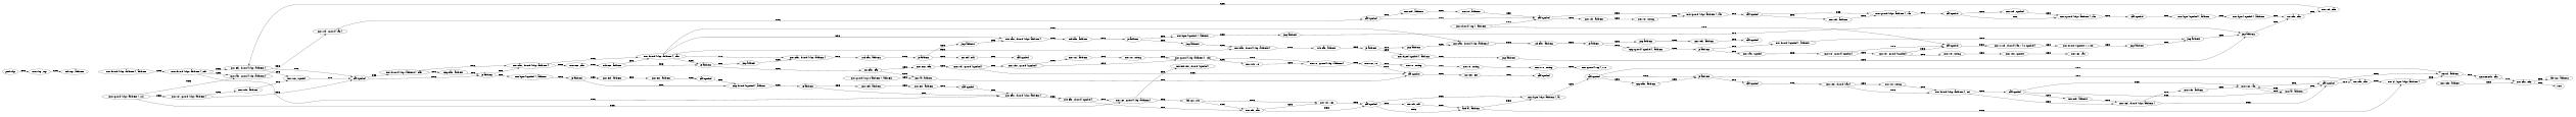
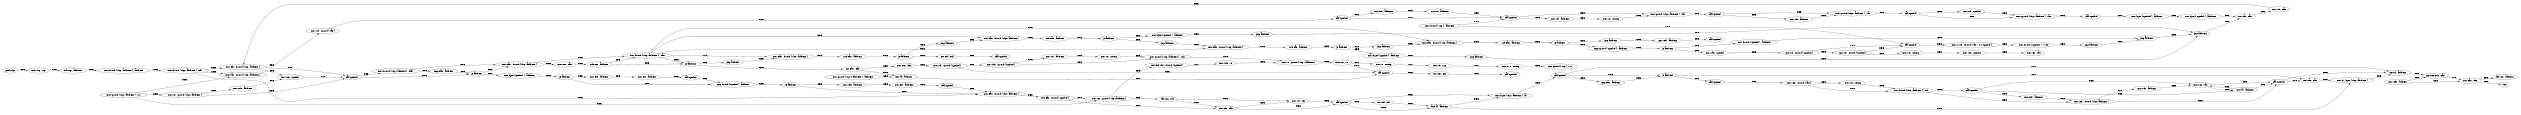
  digraph {
    rankdir=LR
    n1 [label="push rbp"]
    n2 [label="mov rbp , rsp"]
    n3 [label="sub rsp , address"]
    n4 [label="mov dword [ rbp - address ] , address"]
    n5 [label="mov dword [ rbp - address ] , edi"]
    n6 [label="mov eax , dword [ rbp - address ]"]
    n7 [label="mov edi , dword [ rbp - address ]"]
    n8 [label="mov rax , qword [ rbp - address ]"]
    n9 [label="mov qword [ rbp - address ] , rsi"]
    n10 [label="mov rcx , qword [ rbp - address ]"]
    n11 [label="mov rsi , qword [ rbp - address ]"]
    n12 [label="sub eax , dword [ symbol ]"]
    n13 [label="call symbol"]
    n14 [label="mov rcx , symbol"]
    n15 [label="mov rdi , qword [ rax ]"]
    n16 [label="movsxd rdx , dword [ symbol ]"]
    n17 [label="add rcx , rdx"]
    n18 [label="mov rdx , address"]
    n19 [label="call symbol"]
    n20 [label="mov edi , address"]
    n21 [label="call symbol"]
    n22 [label="mov rsi , address"]
    n23 [label="mov rdi , address"]
    n24 [label="mov qword [ rbp - address ] , rax"]
    n25 [label="mov rsi , string"]
    n26 [label="call symbol"]
    n27 [label="mov rdi , address"]
    n28 [label="mov qword [ rbp - address ] , rax"]
    n29 [label="call symbol"]
    n30 [label="mov rdi , symbol"]
    n31 [label="mov qword [ rbp - address ] , rax"]
    n32 [label="call symbol"]
    n33 [label="mov byte [ symbol ] , address"]
    n34 [label="mov byte [ symbol ] , address"]
    n35 [label="xor eax , eax"]
    n36 [label="mov r8d , eax"]
    n37 [label="test byte [ symbol ] , address"]
    n38 [label="je address"]
    n39 [label="cmp dword [ symbol ] , address"]
    n40 [label="mov edi , address"]
    n41 [label="je address"]
    n42 [label="mov esi , address"]
    n43 [label="mov edi , address"]
    n44 [label="call symbol"]
    n45 [label="mov eax , dword [ rbp - address ]"]
    n46 [label="mov ecx , eax"]
    n47 [label="mov dword [ rbp - address ] , eax"]
    n48 [label="sub ecx , address"]
    n49 [label="je address"]
    n50 [label="mov eax , dword [ rbp - address ]"]
    n51 [label="mov eax , dword [ rbp - address ]"]
    n52 [label="mov eax , dword [ rbp - address ]"]
    n53 [label="mov eax , dword [ rbp - address ]"]
    n54 [label="xor eax , eax"]
    n55 [label="jmp address"]
    n56 [label="sub eax , address"]
    n57 [label="sub eax , address"]
    n58 [label="sub eax , address"]
    n59 [label="sub eax , address"]
    n60 [label="mov ecx , eax"]
    n61 [label="mov al , address"]
    n62 [label="mov rdi , qword [ symbol ]"]
    n63 [label="call symbol"]
    n64 [label="mov esi , address"]
    n65 [label="mov edi , eax"]
    n66 [label="call symbol"]
    n67 [label="mov rdx , qword [ symbol ]"]
    n68 [label="mov rsi , address"]
    n69 [label="mov qword [ rbp - address ] , rdx"]
    n70 [label="xor edi , edi"]
    n71 [label="mov r8 , string"]
    n72 [label="mov rdx , r8"]
    n73 [label="mov r8 , qword [ rbp - address ]"]
    n74 [label="mov rcx , r8"]
    n75 [label="mov r8 , string"]
-   n76 [label="mov r9 , string"]
+   n76 [label="mov r9 , rsp"]
    n77 [label="mov r10 , string"]
    n78 [label="mov qword [ rsp ] , r10"]
    n79 [label="mov qword [ rsp + address ] , address"]
    n80 [label="call symbol"]
    n81 [label="je address"]
    n82 [label="mov rsi , rcx"]
    n83 [label="call symbol"]
    n84 [label="xor edi , edi"]
    n85 [label="and al , address"]
    n86 [label="mov byte [ rbp - address ] , al"]
    n87 [label="mov cl , byte [ rbp - address ]"]
    n88 [label="call symbol"]
    n89 [label="cmp eax , address"]
    n90 [label="je address"]
    n91 [label="test cl , address"]
    n92 [label="xor eax , eax"]
    n93 [label="call symbol"]
    n94 [label="cmovne edx , eax"]
    n95 [label="mov esi , dword [ rax ]"]
    n96 [label="mov rdi , string"]
    n97 [label="mov dword [ rbp - address ] , esi"]
    n98 [label="xor edi , edi"]
    n99 [label="jmp address"]
    n100 [label="call symbol"]
    n101 [label="mov edx , address"]
    n102 [label="mov eax , edx"]
    n103 [label="add rsp , address"]
    n104 [label=retn]
    n105 [label="call symbol"]
    n106 [label="mov esi , dword [ rbp - address ]"]
    n107 [label="mov edi , address"]
    n108 [label="mov rcx , rax"]
    n109 [label="mov al , address"]
    n110 [label="mov rdx , address"]
    n111 [label="call symbol"]
    n112 [label="je address"]
    n113 [label="mov byte [ symbol ] , address"]
    n114 [label="jmp address"]
    n115 [label="jmp address"]
    n116 [label="jmp address"]
    n117 [label="je address"]
    n118 [label="mov byte [ symbol ] , address"]
    n119 [label="jmp address"]
    n120 [label="jmp address"]
    n121 [label="mov dword [ rbp - address ] , eax"]
    n122 [label="je address"]
    n123 [label="cmp eax , address"]
    n124 [label="je address"]
    n125 [label="cmp qword [ symbol ] , address"]
    n126 [label="jmp address"]
    n127 [label="je address"]
    n128 [label="mov edi , address"]
    n129 [label="mov dword [ symbol ] , address"]
    n130 [label="mov rax , symbol"]
    n131 [label="call symbol"]
    n132 [label="jmp address"]
    n133 [label="mov rsi , qword [ symbol ]"]
    n134 [label="mov r9 , qword [ symbol ]"]
    n135 [label="call symbol"]
    n136 [label="mov rdi , string"]
    n137 [label="mov r10d , dword [ rax * 4 + symbol ]"]
    n138 [label="mov rdx , symbol"]
    n139 [label="mov rcx , rax"]
    n140 [label="mov dword [ rsp ] , address"]
    n141 [label="mov dword [ symbol ] , r10d"]
    n142 [label="jmp address"]
    n1 -> n2 [label=CFG]
    n2 -> n3 [label=CFG]
+   n3 -> n4 [label=CFG]
    n4 -> n5 [label=CFG]
    n5 -> n6 [label=DFG]
    n5 -> n7 [label=DFG]
    n5 -> n8 [label=CFG]
    n6 -> n12 [label=DFG]
    n7 -> n13 [label=DFG]
    n7 -> n14 [label=CFG]
    n8 -> n15 [label=DFG]
    n9 -> n8 [label=DFG]
    n9 -> n10 [label=DFG]
    n9 -> n11 [label=DFG]
    n10 -> n16 [label=CFG]
    n10 -> n17 [label=DFG]
    n11 -> n13 [label=DFG]
    n11 -> n18 [label=CFG]
    n12 -> n10 [label=CFG]
    n12 -> n65 [label=DFG]
    n13 -> n121 [label=DFG]
    n13 -> n122 [label=DFG]
    n14 -> n13 [label=CFG]
    n15 -> n19 [label=DFG]
    n17 -> n65 [label=DFG]
    n17 -> n82 [label=DFG]
    n18 -> n14 [label=CFG]
    n19 -> n20 [label=CFG]
    n19 -> n21 [label=DFG]
    n20 -> n22 [label=CFG]
    n21 -> n23 [label=CFG]
    n21 -> n24 [label=DFG]
    n22 -> n21 [label=CFG]
    n23 -> n25 [label=CFG]
    n24 -> n26 [label=CFG]
    n25 -> n24 [label=CFG]
    n26 -> n27 [label=CFG]
    n26 -> n28 [label=DFG]
    n27 -> n28 [label=CFG]
    n28 -> n29 [label=CFG]
    n29 -> n30 [label=CFG]
    n29 -> n31 [label=DFG]
    n30 -> n31 [label=CFG]
    n31 -> n32 [label=CFG]
    n32 -> n33 [label=CFG]
    n33 -> n34 [label=CFG]
    n34 -> n35 [label=CFG]
    n35 -> n36 [label=CFG]
    n36 -> n7 [label=CFG]
    n37 -> n38 [label=CFG]
    n38 -> n39 [label=CFG]
    n38 -> n40 [label=CFG]
    n39 -> n41 [label=CFG]
    n40 -> n42 [label=CFG]
    n41 -> n6 [label=CFG]
    n41 -> n43 [label=CFG]
    n42 -> n44 [label=CFG]
    n43 -> n64 [label=CFG]
    n44 -> n39 [label=CFG]
    n45 -> n46 [label=DFG]
    n45 -> n47 [label=DFG]
    n46 -> n48 [label=DFG]
    n47 -> n49 [label=CFG]
    n47 -> n50 [label=DFG]
    n47 -> n51 [label=DFG]
    n47 -> n52 [label=DFG]
    n47 -> n53 [label=DFG]
    n48 -> n47 [label=CFG]
    n48 -> n49 [label=DFG]
    n49 -> n54 [label=CFG]
    n49 -> n55 [label=CFG]
    n50 -> n56 [label=DFG]
    n51 -> n57 [label=DFG]
    n52 -> n58 [label=DFG]
    n53 -> n59 [label=DFG]
    n54 -> n60 [label=CFG]
    n54 -> n61 [label=DFG]
    n55 -> n50 [label=CFG]
    n56 -> n81 [label=DFG]
    n57 -> n112 [label=DFG]
    n58 -> n117 [label=DFG]
    n59 -> n124 [label=DFG]
    n60 -> n62 [label=CFG]
    n61 -> n63 [label=CFG]
    n62 -> n63 [label=DFG]
    n62 -> n67 [label=CFG]
    n63 -> n70 [label=CFG]
    n64 -> n66 [label=CFG]
    n65 -> n82 [label=CFG]
    n65 -> n83 [label=DFG]
    n66 -> n6 [label=CFG]
    n67 -> n68 [label=CFG]
    n67 -> n69 [label=DFG]
    n68 -> n71 [label=CFG]
-   n69 -> n72 [label=CFG]
+   n16 -> n72 [label=CFG]
    n69 -> n73 [label=DFG]
    n70 -> n80 [label=CFG]
    n71 -> n69 [label=CFG]
    n72 -> n73 [label=CFG]
    n73 -> n74 [label=DFG]
    n74 -> n63 [label=DFG]
    n74 -> n75 [label=CFG]
    n75 -> n76 [label=CFG]
    n76 -> n77 [label=CFG]
    n77 -> n78 [label=CFG]
    n79 -> n61 [label=CFG]
    n81 -> n98 [label=CFG]
    n81 -> n99 [label=CFG]
    n82 -> n83 [label=DFG]
    n83 -> n84 [label=CFG]
    n83 -> n85 [label=DFG]
    n83 -> n86 [label=DFG]
    n84 -> n85 [label=CFG]
    n85 -> n86 [label=DFG]
    n85 -> n87 [label=DFG]
    n86 -> n88 [label=CFG]
    n87 -> n91 [label=DFG]
    n88 -> n89 [label=CFG]
    n88 -> n90 [label=DFG]
    n88 -> n91 [label=DFG]
    n89 -> n90 [label=CFG]
    n90 -> n92 [label=CFG]
    n90 -> n93 [label=CFG]
    n91 -> n94 [label=DFG]
    n92 -> n87 [label=CFG]
    n93 -> n95 [label=DFG]
    n94 -> n102 [label=DFG]
    n95 -> n96 [label=CFG]
    n95 -> n97 [label=DFG]
    n96 -> n97 [label=CFG]
    n97 -> n105 [label=CFG]
    n97 -> n106 [label=DFG]
    n98 -> n100 [label=CFG]
    n99 -> n51 [label=CFG]
+   n101 -> n94 [label=CFG]
    n101 -> n102 [label=CFG]
    n102 -> n103 [label=CFG]
    n102 -> n104 [label=DFG]
    n105 -> n107 [label=CFG]
    n105 -> n108 [label=DFG]
    n105 -> n109 [label=DFG]
    n106 -> n110 [label=CFG]
    n106 -> n111 [label=DFG]
    n107 -> n106 [label=CFG]
    n108 -> n109 [label=CFG]
    n108 -> n111 [label=DFG]
    n109 -> n108 [label=DFG]
    n109 -> n111 [label=CFG]
    n110 -> n108 [label=CFG]
    n111 -> n91 [label=DFG]
    n111 -> n92 [label=CFG]
    n112 -> n113 [label=CFG]
    n112 -> n114 [label=CFG]
    n113 -> n115 [label=CFG]
    n114 -> n52 [label=CFG]
    n115 -> n116 [label=CFG]
    n116 -> n35 [label=CFG]
    n117 -> n118 [label=CFG]
    n117 -> n119 [label=CFG]
    n118 -> n120 [label=CFG]
    n119 -> n53 [label=CFG]
    n120 -> n116 [label=CFG]
    n121 -> n45 [label=DFG]
    n121 -> n123 [label=CFG]
    n122 -> n37 [label=CFG]
    n122 -> n45 [label=CFG]
    n123 -> n122 [label=CFG]
    n124 -> n125 [label=CFG]
    n124 -> n126 [label=CFG]
    n125 -> n127 [label=CFG]
    n126 -> n128 [label=CFG]
    n127 -> n129 [label=CFG]
    n127 -> n130 [label=CFG]
    n128 -> n131 [label=CFG]
    n129 -> n132 [label=CFG]
    n130 -> n133 [label=CFG]
    n132 -> n116 [label=CFG]
    n133 -> n134 [label=CFG]
    n133 -> n135 [label=DFG]
    n134 -> n135 [label=DFG]
    n134 -> n136 [label=CFG]
    n135 -> n137 [label=DFG]
    n136 -> n138 [label=CFG]
    n137 -> n141 [label=CFG]
    n138 -> n139 [label=CFG]
    n140 -> n21 [label=DFG]
    n140 -> n135 [label=DFG]
    n141 -> n142 [label=CFG]
    n142 -> n132 [label=CFG]
  }
